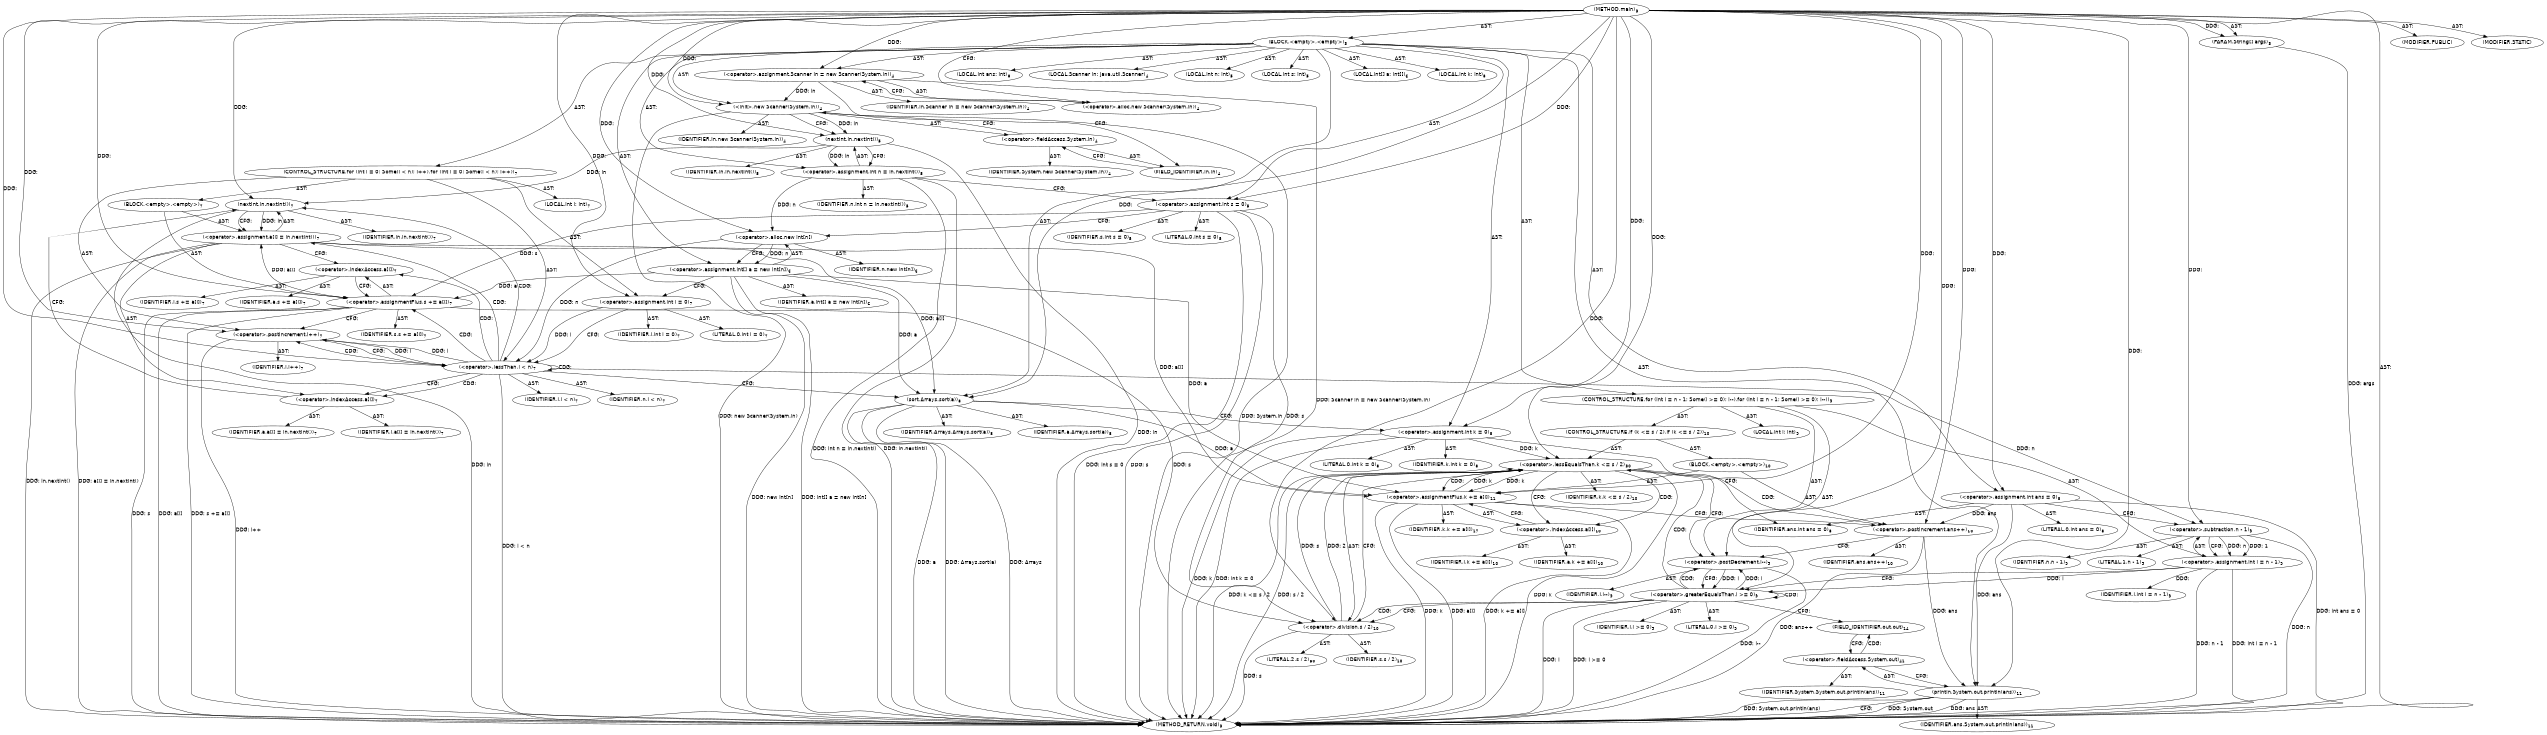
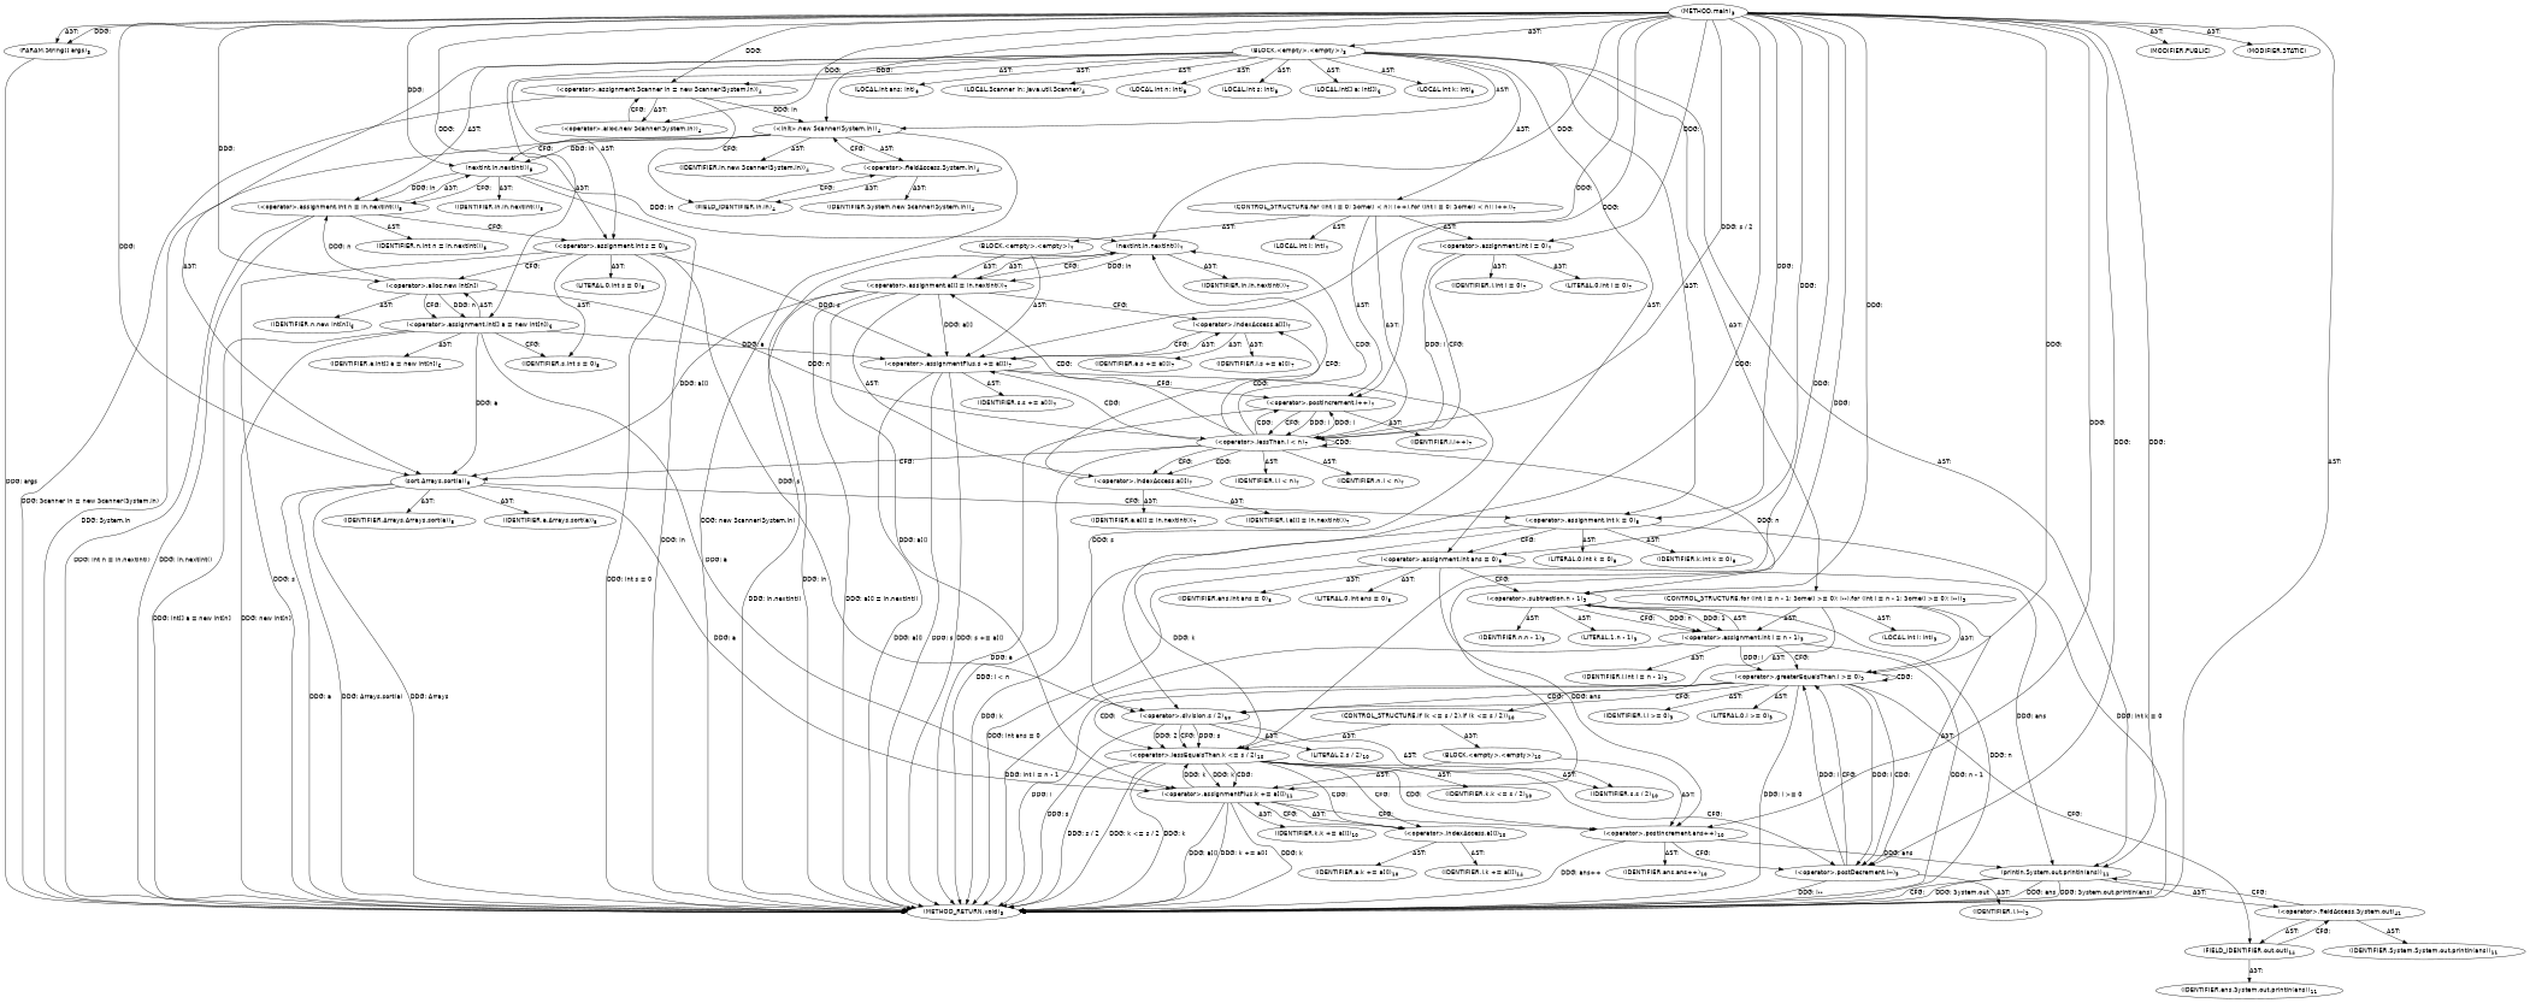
  digraph {
    fontname="DejaVu Sans"
    node [fontname="DejaVu Sans"]
    edge [fontname="DejaVu Sans"]
    n1 [label=<(METHOD,main)<SUB>3</SUB>>]
    n2 [label=<(PARAM,String[] args)<SUB>3</SUB>>]
    n3 [label=<(BLOCK,&lt;empty&gt;,&lt;empty&gt;)<SUB>3</SUB>>]
    n4 [label=<(&lt;operator&gt;.assignment,Scanner in = new Scanner(System.in))<SUB>4</SUB>>]
    n5 [label=<(&lt;operator&gt;.alloc,new Scanner(System.in))<SUB>4</SUB>>]
    n6 [label=<(&lt;init&gt;,new Scanner(System.in))<SUB>4</SUB>>]
    n7 [label=<(nextInt,in.nextInt())<SUB>5</SUB>>]
    n8 [label=<(&lt;operator&gt;.assignment,int s = 0)<SUB>5</SUB>>]
    n9 [label=<(&lt;operator&gt;.alloc,new int[n])>]
    n10 [label=<(&lt;operator&gt;.assignment,int i = 0)<SUB>7</SUB>>]
    n11 [label=<(&lt;operator&gt;.lessThan,i &lt; n)<SUB>7</SUB>>]
    n12 [label=<(&lt;operator&gt;.postIncrement,i++)<SUB>7</SUB>>]
    n13 [label=<(nextInt,in.nextInt())<SUB>7</SUB>>]
    n14 [label=<(&lt;operator&gt;.assignmentPlus,s += a[i])<SUB>7</SUB>>]
    n15 [label=<(sort,Arrays.sort(a))<SUB>8</SUB>>]
    n16 [label=<(&lt;operator&gt;.assignment,int k = 0)<SUB>8</SUB>>]
    n17 [label=<(&lt;operator&gt;.assignment,int ans = 0)<SUB>8</SUB>>]
    n18 [label=<(&lt;operator&gt;.subtraction,n - 1)<SUB>9</SUB>>]
    n19 [label=<(&lt;operator&gt;.greaterEqualsThan,i &gt;= 0)<SUB>9</SUB>>]
    n20 [label=<(&lt;operator&gt;.postDecrement,i--)<SUB>9</SUB>>]
-   n21 [label=<(&lt;operator&gt;.lessEqualsThan,k &lt;= s / 2)<SUB>30</SUB>>]
-   n22 [label=<(&lt;operator&gt;.division,s / 2)<SUB>10</SUB>>]
+   n21 [label=<(&lt;operator&gt;.lessEqualsThan,k &lt;= s / 2)<SUB>10</SUB>>]
+   n22 [label=<(&lt;operator&gt;.division,s / 2)<SUB>60</SUB>>]
    n23 [label=<(&lt;operator&gt;.assignmentPlus,k += a[i])<SUB>11</SUB>>]
    n24 [label=<(&lt;operator&gt;.postIncrement,ans++)<SUB>10</SUB>>]
    n25 [label=<(println,System.out.println(ans))<SUB>11</SUB>>]
    n26 [label=<(MODIFIER,PUBLIC)>]
    n27 [label=<(MODIFIER,STATIC)>]
    n28 [label=<(METHOD_RETURN,void)<SUB>3</SUB>>]
    n29 [label=<(LOCAL,Scanner in: java.util.Scanner)<SUB>4</SUB>>]
    n30 [label=<(LOCAL,int n: int)<SUB>5</SUB>>]
    n31 [label=<(LOCAL,int s: int)<SUB>5</SUB>>]
    n32 [label=<(&lt;operator&gt;.assignment,int n = in.nextInt())<SUB>5</SUB>>]
    n33 [label=<(LOCAL,int[] a: int[])<SUB>6</SUB>>]
    n34 [label=<(&lt;operator&gt;.assignment,int[] a = new int[n])<SUB>6</SUB>>]
    n35 [label=<(CONTROL_STRUCTURE,for (int i = 0; Some(i &lt; n); i++),for (int i = 0; Some(i &lt; n); i++))<SUB>7</SUB>>]
    n36 [label=<(LOCAL,int k: int)<SUB>8</SUB>>]
    n37 [label=<(LOCAL,int ans: int)<SUB>8</SUB>>]
    n38 [label=<(CONTROL_STRUCTURE,for (int i = n - 1; Some(i &gt;= 0); i--),for (int i = n - 1; Some(i &gt;= 0); i--))<SUB>9</SUB>>]
-   n39 [label=<(IDENTIFIER,in,Scanner in = new Scanner(System.in))<SUB>4</SUB>>]
    n40 [label=<(FIELD_IDENTIFIER,in,in)<SUB>4</SUB>>]
    n41 [label=<(IDENTIFIER,in,new Scanner(System.in))<SUB>4</SUB>>]
    n42 [label=<(&lt;operator&gt;.fieldAccess,System.in)<SUB>4</SUB>>]
    n43 [label=<(IDENTIFIER,in,in.nextInt())<SUB>5</SUB>>]
    n44 [label=<(IDENTIFIER,s,int s = 0)<SUB>5</SUB>>]
    n45 [label=<(LITERAL,0,int s = 0)<SUB>5</SUB>>]
    n46 [label=<(IDENTIFIER,n,new int[n])<SUB>6</SUB>>]
    n47 [label=<(IDENTIFIER,i,int i = 0)<SUB>7</SUB>>]
    n48 [label=<(LITERAL,0,int i = 0)<SUB>7</SUB>>]
    n49 [label=<(IDENTIFIER,i,i &lt; n)<SUB>7</SUB>>]
    n50 [label=<(IDENTIFIER,n,i &lt; n)<SUB>7</SUB>>]
    n51 [label=<(&lt;operator&gt;.assignment,a[i] = in.nextInt())<SUB>7</SUB>>]
    n52 [label=<(&lt;operator&gt;.indexAccess,a[i])<SUB>7</SUB>>]
    n53 [label=<(&lt;operator&gt;.indexAccess,a[i])<SUB>7</SUB>>]
    n54 [label=<(IDENTIFIER,i,i++)<SUB>7</SUB>>]
    n55 [label=<(IDENTIFIER,in,in.nextInt())<SUB>7</SUB>>]
    n56 [label=<(IDENTIFIER,s,s += a[i])<SUB>7</SUB>>]
    n57 [label=<(IDENTIFIER,Arrays,Arrays.sort(a))<SUB>8</SUB>>]
    n58 [label=<(IDENTIFIER,a,Arrays.sort(a))<SUB>8</SUB>>]
    n59 [label=<(IDENTIFIER,k,int k = 0)<SUB>8</SUB>>]
    n60 [label=<(LITERAL,0,int k = 0)<SUB>8</SUB>>]
    n61 [label=<(IDENTIFIER,ans,int ans = 0)<SUB>8</SUB>>]
    n62 [label=<(LITERAL,0,int ans = 0)<SUB>8</SUB>>]
    n63 [label=<(&lt;operator&gt;.assignment,int i = n - 1)<SUB>9</SUB>>]
    n64 [label=<(IDENTIFIER,n,n - 1)<SUB>9</SUB>>]
    n65 [label=<(LITERAL,1,n - 1)<SUB>9</SUB>>]
    n66 [label=<(IDENTIFIER,i,i &gt;= 0)<SUB>9</SUB>>]
    n67 [label=<(LITERAL,0,i &gt;= 0)<SUB>9</SUB>>]
    n68 [label=<(FIELD_IDENTIFIER,out,out)<SUB>14</SUB>>]
    n69 [label=<(IDENTIFIER,i,i--)<SUB>9</SUB>>]
    n70 [label=<(IDENTIFIER,k,k &lt;= s / 2)<SUB>10</SUB>>]
    n71 [label=<(&lt;operator&gt;.indexAccess,a[i])<SUB>10</SUB>>]
    n72 [label=<(IDENTIFIER,s,s / 2)<SUB>10</SUB>>]
-   n73 [label=<(LITERAL,2,s / 2)<SUB>50</SUB>>]
-   n74 [label=<(IDENTIFIER,k,k += a[i])<SUB>17</SUB>>]
+   n73 [label=<(LITERAL,2,s / 2)<SUB>10</SUB>>]
+   n74 [label=<(IDENTIFIER,k,k += a[i])<SUB>10</SUB>>]
    n75 [label=<(IDENTIFIER,ans,ans++)<SUB>10</SUB>>]
    n76 [label=<(&lt;operator&gt;.fieldAccess,System.out)<SUB>41</SUB>>]
    n77 [label=<(IDENTIFIER,ans,System.out.println(ans))<SUB>11</SUB>>]
    n78 [label=<(IDENTIFIER,n,int n = in.nextInt())<SUB>5</SUB>>]
    n79 [label=<(IDENTIFIER,a,int[] a = new int[n])<SUB>6</SUB>>]
    n80 [label=<(LOCAL,int i: int)<SUB>7</SUB>>]
    n81 [label=<(BLOCK,&lt;empty&gt;,&lt;empty&gt;)<SUB>7</SUB>>]
    n82 [label=<(LOCAL,int i: int)<SUB>9</SUB>>]
    n83 [label=<(CONTROL_STRUCTURE,if (k &lt;= s / 2),if (k &lt;= s / 2))<SUB>10</SUB>>]
    n84 [label=<(IDENTIFIER,System,new Scanner(System.in))<SUB>4</SUB>>]
    n85 [label=<(IDENTIFIER,a,a[i] = in.nextInt())<SUB>7</SUB>>]
    n86 [label=<(IDENTIFIER,i,a[i] = in.nextInt())<SUB>7</SUB>>]
    n87 [label=<(IDENTIFIER,a,s += a[i])<SUB>7</SUB>>]
    n88 [label=<(IDENTIFIER,i,s += a[i])<SUB>7</SUB>>]
    n89 [label=<(IDENTIFIER,i,int i = n - 1)<SUB>9</SUB>>]
    n90 [label=<(BLOCK,&lt;empty&gt;,&lt;empty&gt;)<SUB>10</SUB>>]
    n91 [label=<(IDENTIFIER,a,k += a[i])<SUB>10</SUB>>]
-   n92 [label=<(IDENTIFIER,i,k += a[i])<SUB>10</SUB>>]
+   n92 [label=<(IDENTIFIER,i,k += a[i])<SUB>14</SUB>>]
    n93 [label=<(IDENTIFIER,System,System.out.println(ans))<SUB>11</SUB>>]
    n1 -> n2 [label="AST: "]
    n1 -> n2 [label="DDG: "]
    n1 -> n3 [label="AST: "]
    n1 -> n4 [label="DDG: "]
-   n1 -> n5 [label="CFG: "]
+   n1 -> n5 [label="DDG: "]
    n1 -> n6 [label="DDG: "]
    n1 -> n7 [label="DDG: "]
    n1 -> n8 [label="DDG: "]
    n1 -> n9 [label="DDG: "]
    n1 -> n10 [label="DDG: "]
-   n1 -> n11 [label="DDG: "]
+   n1 -> n11 [label="DDG: s / 2"]
    n1 -> n12 [label="DDG: "]
    n1 -> n13 [label="DDG: "]
    n1 -> n14 [label="DDG: "]
    n1 -> n15 [label="DDG: "]
    n1 -> n16 [label="DDG: "]
    n1 -> n17 [label="DDG: "]
    n1 -> n18 [label="DDG: "]
+   n1 -> n19 [label="DDG: "]
    n1 -> n20 [label="DDG: "]
    n1 -> n21 [label="DDG: "]
    n1 -> n22 [label="DDG: "]
    n1 -> n23 [label="DDG: "]
    n1 -> n24 [label="DDG: "]
    n1 -> n25 [label="DDG: "]
    n1 -> n26 [label="AST: "]
    n1 -> n27 [label="AST: "]
    n1 -> n28 [label="AST: "]
    n2 -> n28 [label="DDG: args"]
    n3 -> n4 [label="AST: "]
    n3 -> n6 [label="AST: "]
    n3 -> n8 [label="AST: "]
    n3 -> n15 [label="AST: "]
    n3 -> n16 [label="AST: "]
    n3 -> n17 [label="AST: "]
    n3 -> n25 [label="AST: "]
    n3 -> n29 [label="AST: "]
    n3 -> n30 [label="AST: "]
    n3 -> n31 [label="AST: "]
    n3 -> n32 [label="AST: "]
    n3 -> n33 [label="AST: "]
    n3 -> n34 [label="AST: "]
    n3 -> n35 [label="AST: "]
    n3 -> n36 [label="AST: "]
    n3 -> n37 [label="AST: "]
    n3 -> n38 [label="AST: "]
    n4 -> n5 [label="AST: "]
    n4 -> n6 [label="DDG: in"]
    n4 -> n28 [label="DDG: Scanner in = new Scanner(System.in)"]
-   n4 -> n39 [label="AST: "]
    n4 -> n40 [label="CFG: "]
    n5 -> n4 [label="CFG: "]
    n6 -> n7 [label="CFG: "]
    n6 -> n7 [label="DDG: in"]
    n6 -> n28 [label="DDG: System.in"]
    n6 -> n28 [label="DDG: new Scanner(System.in)"]
    n6 -> n41 [label="AST: "]
    n6 -> n42 [label="AST: "]
    n7 -> n13 [label="DDG: in"]
    n7 -> n28 [label="DDG: in"]
    n7 -> n32 [label="CFG: "]
    n7 -> n32 [label="DDG: in"]
    n7 -> n43 [label="AST: "]
    n8 -> n9 [label="CFG: "]
    n8 -> n14 [label="DDG: s"]
    n8 -> n22 [label="DDG: s"]
    n8 -> n28 [label="DDG: s"]
    n8 -> n28 [label="DDG: int s = 0"]
    n8 -> n44 [label="AST: "]
    n8 -> n45 [label="AST: "]
    n9 -> n11 [label="DDG: n"]
    n9 -> n34 [label="CFG: "]
    n9 -> n34 [label="DDG: n"]
    n9 -> n46 [label="AST: "]
    n10 -> n11 [label="CFG: "]
    n10 -> n11 [label="DDG: i"]
    n10 -> n47 [label="AST: "]
    n10 -> n48 [label="AST: "]
    n11 -> n11 [label="CDG: "]
    n11 -> n12 [label="DDG: i"]
    n11 -> n12 [label="CDG: "]
    n11 -> n13 [label="CDG: "]
    n11 -> n14 [label="CDG: "]
    n11 -> n15 [label="CFG: "]
    n11 -> n18 [label="DDG: n"]
    n11 -> n28 [label="DDG: i &lt; n"]
    n11 -> n49 [label="AST: "]
    n11 -> n50 [label="AST: "]
    n11 -> n51 [label="CDG: "]
    n11 -> n52 [label="CFG: "]
    n11 -> n52 [label="CDG: "]
    n11 -> n53 [label="CDG: "]
    n12 -> n11 [label="CFG: "]
    n12 -> n11 [label="DDG: i"]
-   n12 -> n28 [label="DDG: i++"]
+   n12 -> n28 [label="DDG: a"]
    n12 -> n54 [label="AST: "]
    n13 -> n28 [label="DDG: in"]
    n13 -> n51 [label="CFG: "]
    n13 -> n51 [label="DDG: in"]
    n13 -> n55 [label="AST: "]
    n14 -> n12 [label="CFG: "]
    n14 -> n22 [label="DDG: s"]
    n14 -> n28 [label="DDG: s"]
    n14 -> n28 [label="DDG: a[i]"]
    n14 -> n28 [label="DDG: s += a[i]"]
    n14 -> n53 [label="AST: "]
    n14 -> n56 [label="AST: "]
    n15 -> n16 [label="CFG: "]
    n15 -> n23 [label="DDG: a"]
    n15 -> n28 [label="DDG: a"]
    n15 -> n28 [label="DDG: Arrays.sort(a)"]
    n15 -> n28 [label="DDG: Arrays"]
    n15 -> n57 [label="AST: "]
    n15 -> n58 [label="AST: "]
-   n16 -> n61 [label="CFG: "]
+   n16 -> n17 [label="CFG: "]
    n16 -> n21 [label="DDG: k"]
    n16 -> n28 [label="DDG: k"]
    n16 -> n28 [label="DDG: int k = 0"]
    n16 -> n59 [label="AST: "]
    n16 -> n60 [label="AST: "]
    n17 -> n18 [label="CFG: "]
    n17 -> n24 [label="DDG: ans"]
    n17 -> n25 [label="DDG: ans"]
    n17 -> n28 [label="DDG: int ans = 0"]
    n17 -> n61 [label="AST: "]
    n17 -> n62 [label="AST: "]
    n18 -> n28 [label="DDG: n"]
    n18 -> n63 [label="CFG: "]
    n18 -> n63 [label="DDG: n"]
    n18 -> n63 [label="DDG: 1"]
    n18 -> n64 [label="AST: "]
    n18 -> n65 [label="AST: "]
    n19 -> n19 [label="CDG: "]
    n19 -> n20 [label="DDG: i"]
    n19 -> n20 [label="CDG: "]
    n19 -> n21 [label="CDG: "]
    n19 -> n22 [label="CFG: "]
    n19 -> n22 [label="CDG: "]
    n19 -> n28 [label="DDG: i"]
    n19 -> n28 [label="DDG: i &gt;= 0"]
    n19 -> n66 [label="AST: "]
    n19 -> n67 [label="AST: "]
    n19 -> n68 [label="CFG: "]
    n20 -> n19 [label="CFG: "]
    n20 -> n19 [label="DDG: i"]
    n20 -> n28 [label="DDG: i--"]
    n20 -> n69 [label="AST: "]
    n21 -> n20 [label="CFG: "]
-   n21 -> n22 [label="AST: "]
+   n21 -> n72 [label="AST: "]
    n21 -> n23 [label="DDG: k"]
    n21 -> n23 [label="CDG: "]
    n21 -> n24 [label="CDG: "]
    n21 -> n28 [label="DDG: k"]
    n21 -> n28 [label="DDG: s / 2"]
    n21 -> n28 [label="DDG: k &lt;= s / 2"]
    n21 -> n70 [label="AST: "]
    n21 -> n71 [label="CFG: "]
    n21 -> n71 [label="CDG: "]
    n22 -> n21 [label="CFG: "]
    n22 -> n21 [label="DDG: s"]
    n22 -> n21 [label="DDG: 2"]
    n22 -> n28 [label="DDG: s"]
    n22 -> n72 [label="AST: "]
    n22 -> n73 [label="AST: "]
    n23 -> n21 [label="DDG: k"]
    n23 -> n24 [label="CFG: "]
    n23 -> n28 [label="DDG: k"]
    n23 -> n28 [label="DDG: a[i]"]
    n23 -> n28 [label="DDG: k += a[i]"]
    n23 -> n71 [label="AST: "]
    n23 -> n74 [label="AST: "]
    n24 -> n20 [label="CFG: "]
    n24 -> n25 [label="DDG: ans"]
    n24 -> n28 [label="DDG: ans++"]
    n24 -> n75 [label="AST: "]
    n25 -> n28 [label="CFG: "]
    n25 -> n28 [label="DDG: System.out"]
    n25 -> n28 [label="DDG: ans"]
    n25 -> n28 [label="DDG: System.out.println(ans)"]
    n25 -> n76 [label="AST: "]
-   n25 -> n77 [label="AST: "]
+   n68 -> n77 [label="AST: "]
    n32 -> n7 [label="AST: "]
    n32 -> n8 [label="CFG: "]
-   n32 -> n9 [label="DDG: n"]
+   n9 -> n32 [label="DDG: n"]
    n32 -> n28 [label="DDG: in.nextInt()"]
    n32 -> n28 [label="DDG: int n = in.nextInt()"]
    n32 -> n78 [label="AST: "]
    n34 -> n9 [label="AST: "]
-   n34 -> n10 [label="CFG: "]
+   n34 -> n44 [label="CFG: "]
    n34 -> n14 [label="DDG: a"]
    n34 -> n15 [label="DDG: a"]
    n34 -> n23 [label="DDG: a"]
    n34 -> n28 [label="DDG: new int[n]"]
    n34 -> n28 [label="DDG: int[] a = new int[n]"]
    n34 -> n79 [label="AST: "]
    n35 -> n10 [label="AST: "]
    n35 -> n11 [label="AST: "]
    n35 -> n12 [label="AST: "]
    n35 -> n80 [label="AST: "]
    n35 -> n81 [label="AST: "]
    n38 -> n19 [label="AST: "]
    n38 -> n20 [label="AST: "]
    n38 -> n63 [label="AST: "]
    n38 -> n82 [label="AST: "]
    n38 -> n83 [label="AST: "]
    n40 -> n42 [label="CFG: "]
    n42 -> n6 [label="CFG: "]
    n42 -> n40 [label="AST: "]
    n42 -> n84 [label="AST: "]
    n51 -> n13 [label="AST: "]
-   n14 -> n51 [label="DDG: a[i]"]
+   n51 -> n14 [label="DDG: a[i]"]
    n51 -> n15 [label="DDG: a[i]"]
    n51 -> n23 [label="DDG: a[i]"]
    n51 -> n28 [label="DDG: in.nextInt()"]
    n51 -> n28 [label="DDG: a[i] = in.nextInt()"]
    n51 -> n52 [label="AST: "]
    n51 -> n53 [label="CFG: "]
    n52 -> n13 [label="CFG: "]
    n52 -> n85 [label="AST: "]
    n52 -> n86 [label="AST: "]
    n53 -> n14 [label="CFG: "]
    n53 -> n87 [label="AST: "]
    n53 -> n88 [label="AST: "]
    n63 -> n18 [label="AST: "]
    n63 -> n19 [label="CFG: "]
    n63 -> n19 [label="DDG: i"]
    n63 -> n28 [label="DDG: n - 1"]
    n63 -> n28 [label="DDG: int i = n - 1"]
-   n63 -> n89 [label="DDG: "]
+   n63 -> n89 [label="AST: "]
    n68 -> n76 [label="CFG: "]
    n71 -> n23 [label="CFG: "]
    n71 -> n91 [label="AST: "]
    n71 -> n92 [label="AST: "]
    n76 -> n25 [label="CFG: "]
-   n76 -> n68 [label="CDG: "]
+   n76 -> n68 [label="AST: "]
    n76 -> n93 [label="AST: "]
    n81 -> n14 [label="AST: "]
    n81 -> n51 [label="AST: "]
    n83 -> n21 [label="AST: "]
    n83 -> n90 [label="AST: "]
    n90 -> n23 [label="AST: "]
    n90 -> n24 [label="AST: "]
  }
